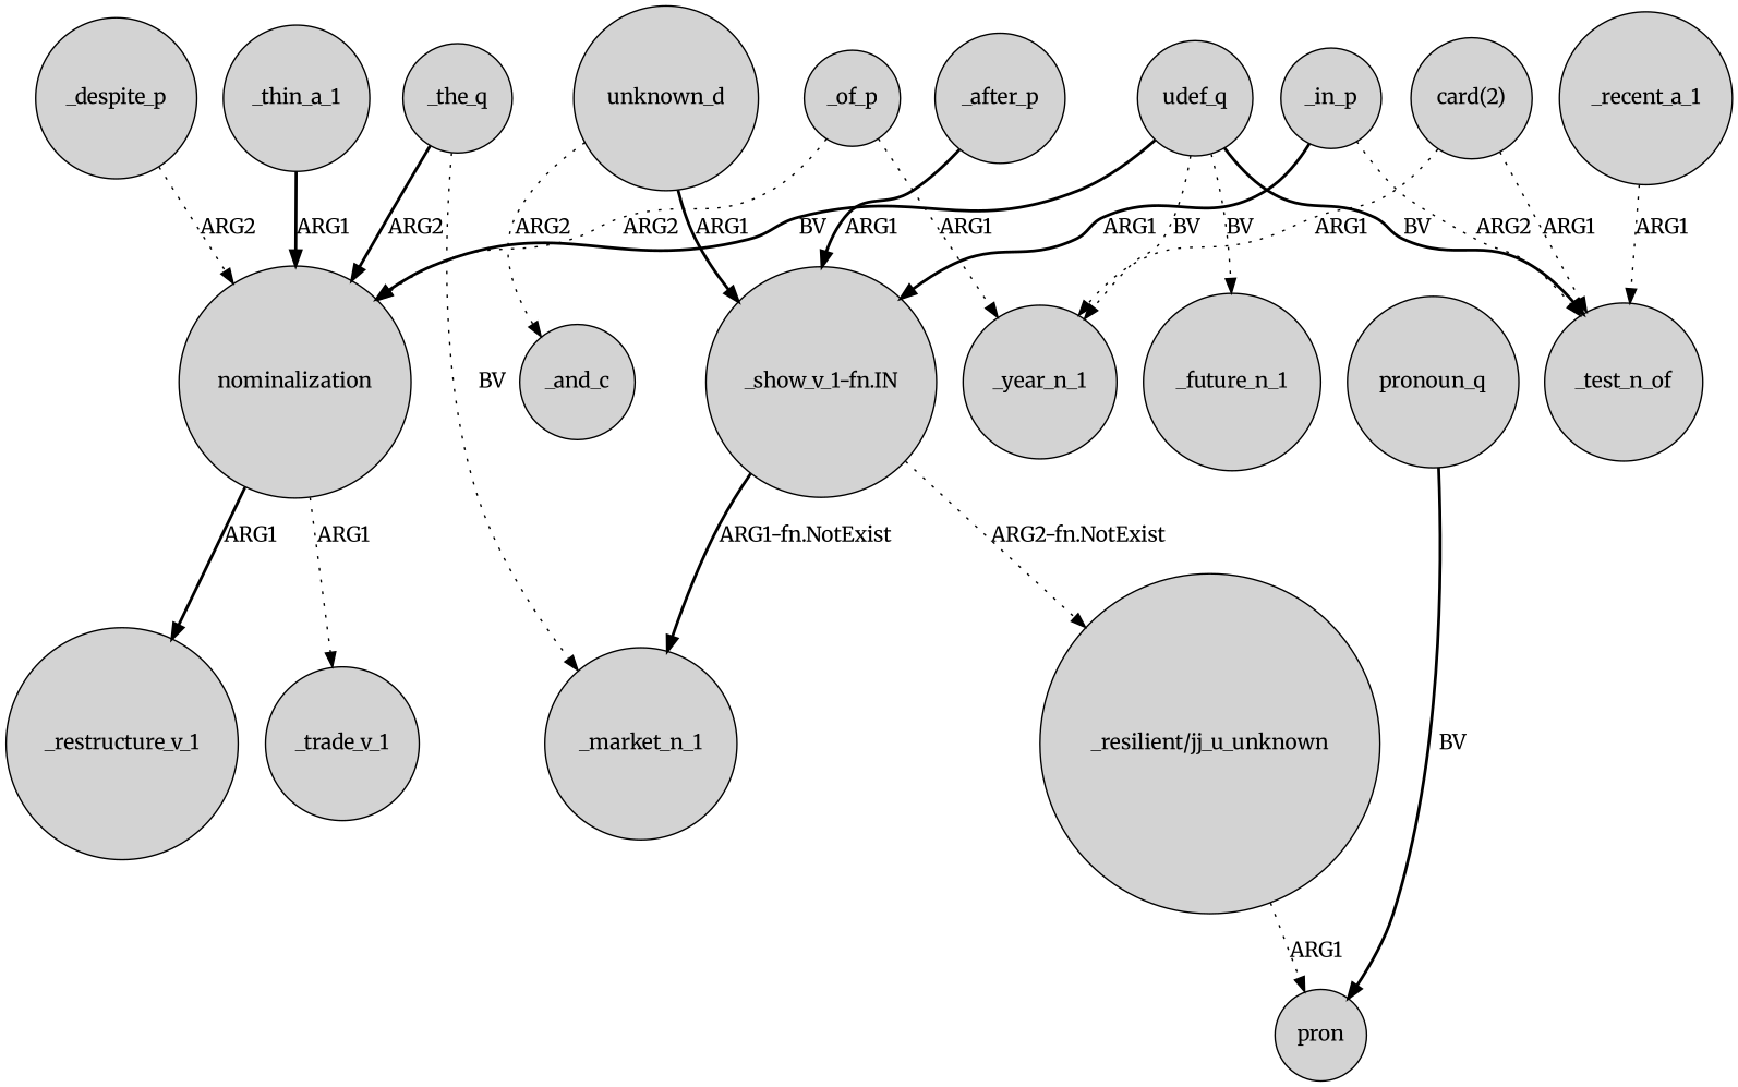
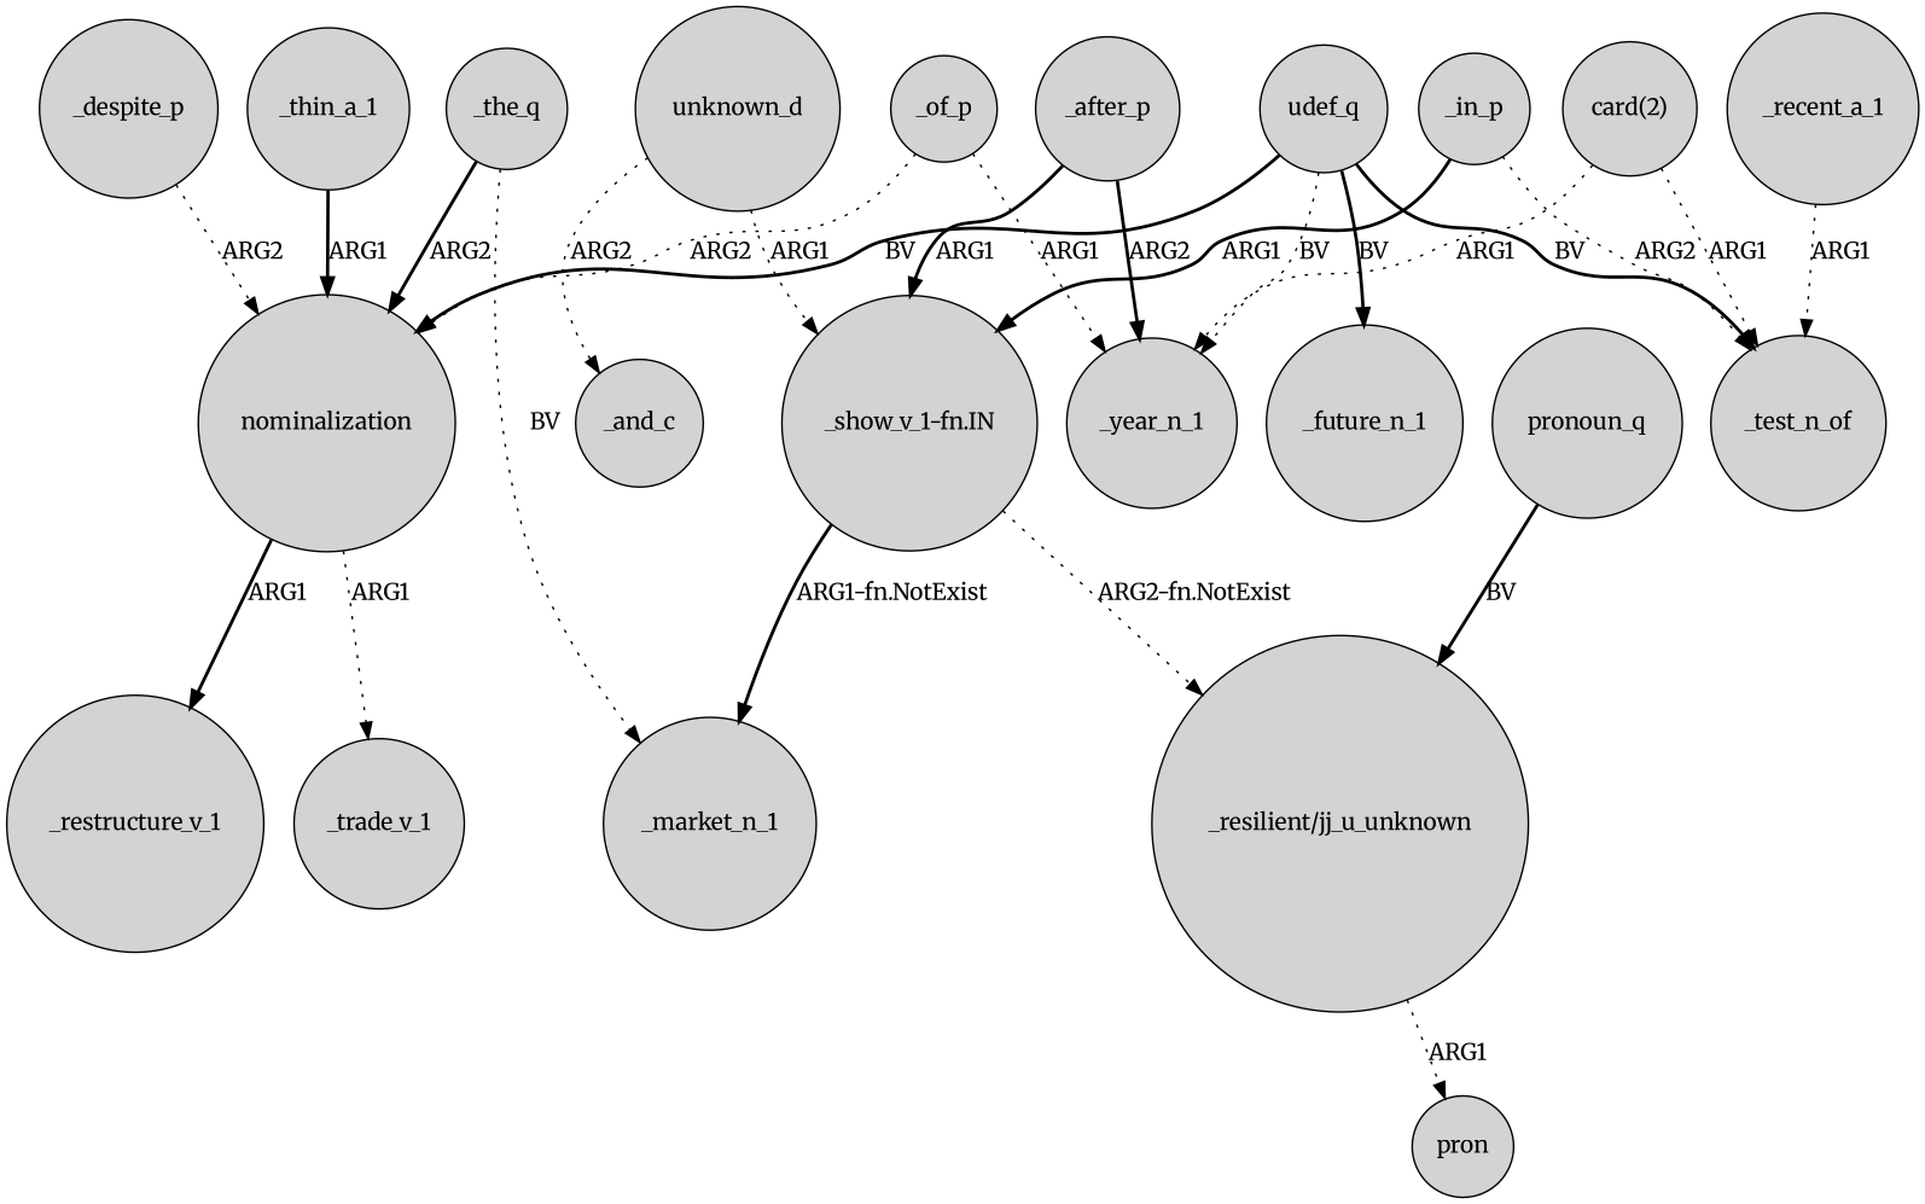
  digraph {
    fontname=Merriweather
    node [fontname=Merriweather shape=circle style=filled]
    edge [fontname=Merriweather style=dotted]
    n1 [label=unknown_d]
    "_show_v_1-fn.IN"
    _and_c
    "_resilient/jj_u_unknown"
    _market_n_1
    pron
    "card(2)"
    _test_n_of
    _year_n_1
    udef_q
    nominalization
    _future_n_1
    _trade_v_1
    _restructure_v_1
    _of_p
    _despite_p
    pronoun_q
    _after_p
    _thin_a_1
    _recent_a_1
    _in_p
    _the_q
-   n1 -> "_show_v_1-fn.IN" [label=ARG1 style=bold]
+   n1 -> "_show_v_1-fn.IN" [label=ARG1]
    n1 -> _and_c [label=ARG2]
    "_show_v_1-fn.IN" -> "_resilient/jj_u_unknown" [label="ARG2-fn.NotExist"]
    "_show_v_1-fn.IN" -> _market_n_1 [label="ARG1-fn.NotExist" style=bold]
    "_resilient/jj_u_unknown" -> pron [label=ARG1]
    "card(2)" -> _test_n_of [label=ARG1]
    "card(2)" -> _year_n_1 [label=ARG1]
    udef_q -> _test_n_of [label=BV style=bold]
    udef_q -> _year_n_1 [label=BV]
    udef_q -> nominalization [label=BV style=bold]
-   udef_q -> _future_n_1 [label=BV]
+   udef_q -> _future_n_1 [label=BV style=bold]
    nominalization -> _trade_v_1 [label=ARG1]
    nominalization -> _restructure_v_1 [label=ARG1 style=bold]
    _of_p -> _year_n_1 [label=ARG1]
    _of_p -> nominalization [label=ARG2]
    _despite_p -> nominalization [label=ARG2]
-   pronoun_q -> pron [label=BV style=bold]
+   pronoun_q -> "_resilient/jj_u_unknown" [label=BV style=bold]
    _after_p -> "_show_v_1-fn.IN" [label=ARG1 style=bold]
+   _after_p -> _year_n_1 [label=ARG2 style=bold]
    _thin_a_1 -> nominalization [label=ARG1 style=bold]
    _recent_a_1 -> _test_n_of [label=ARG1]
    _in_p -> "_show_v_1-fn.IN" [label=ARG1 style=bold]
    _in_p -> _test_n_of [label=ARG2]
    _the_q -> _market_n_1 [label=BV]
    _the_q -> nominalization [label=ARG2 style=bold]
  }
